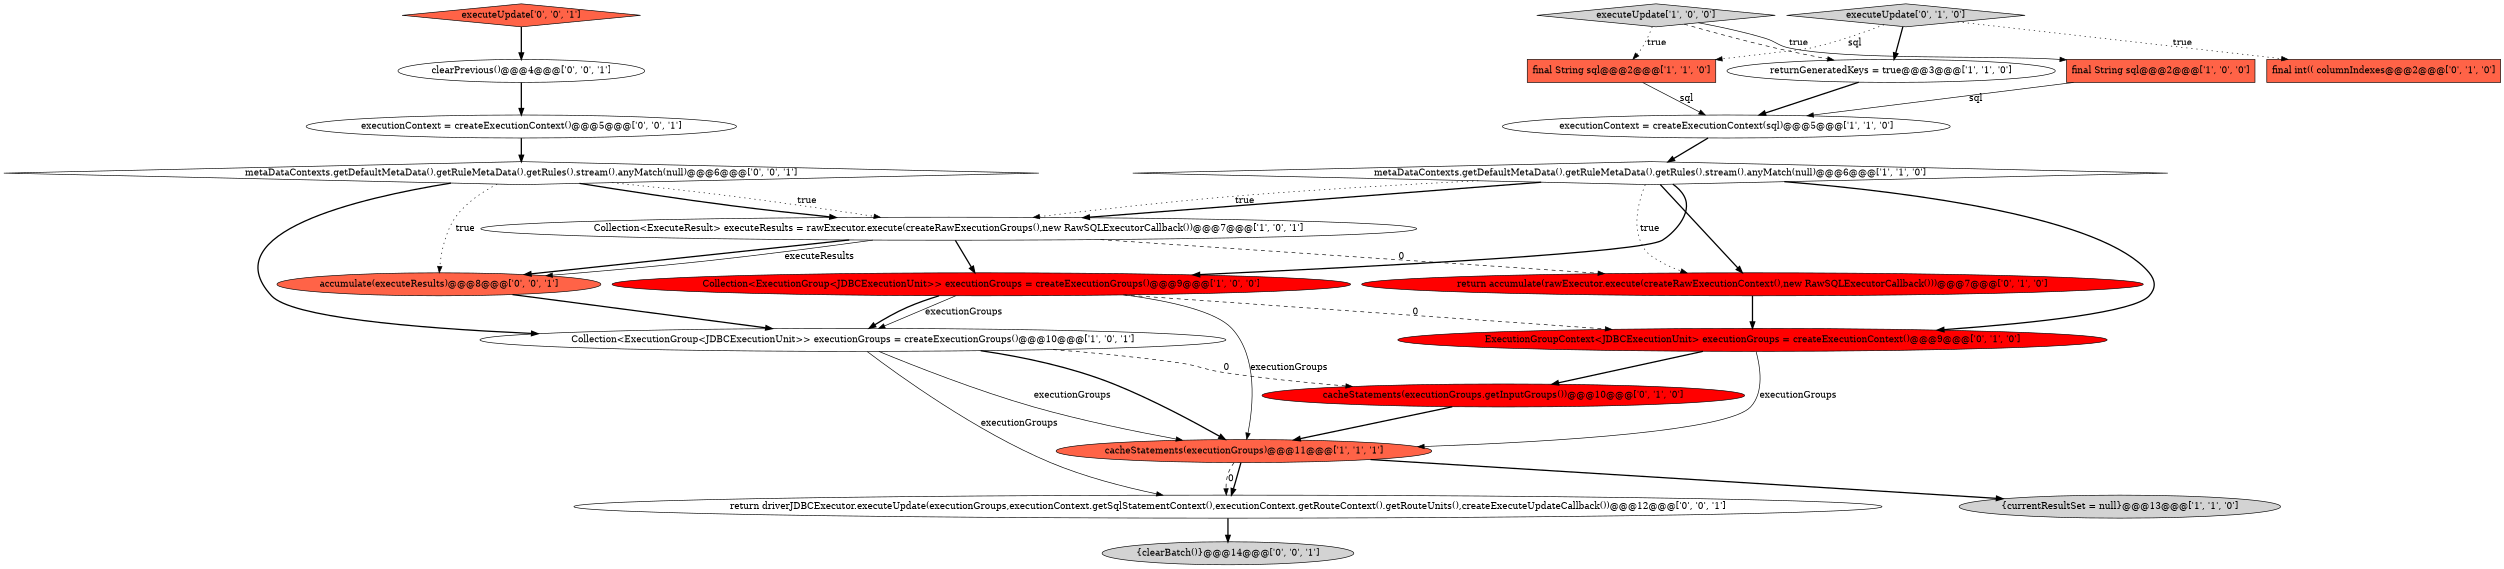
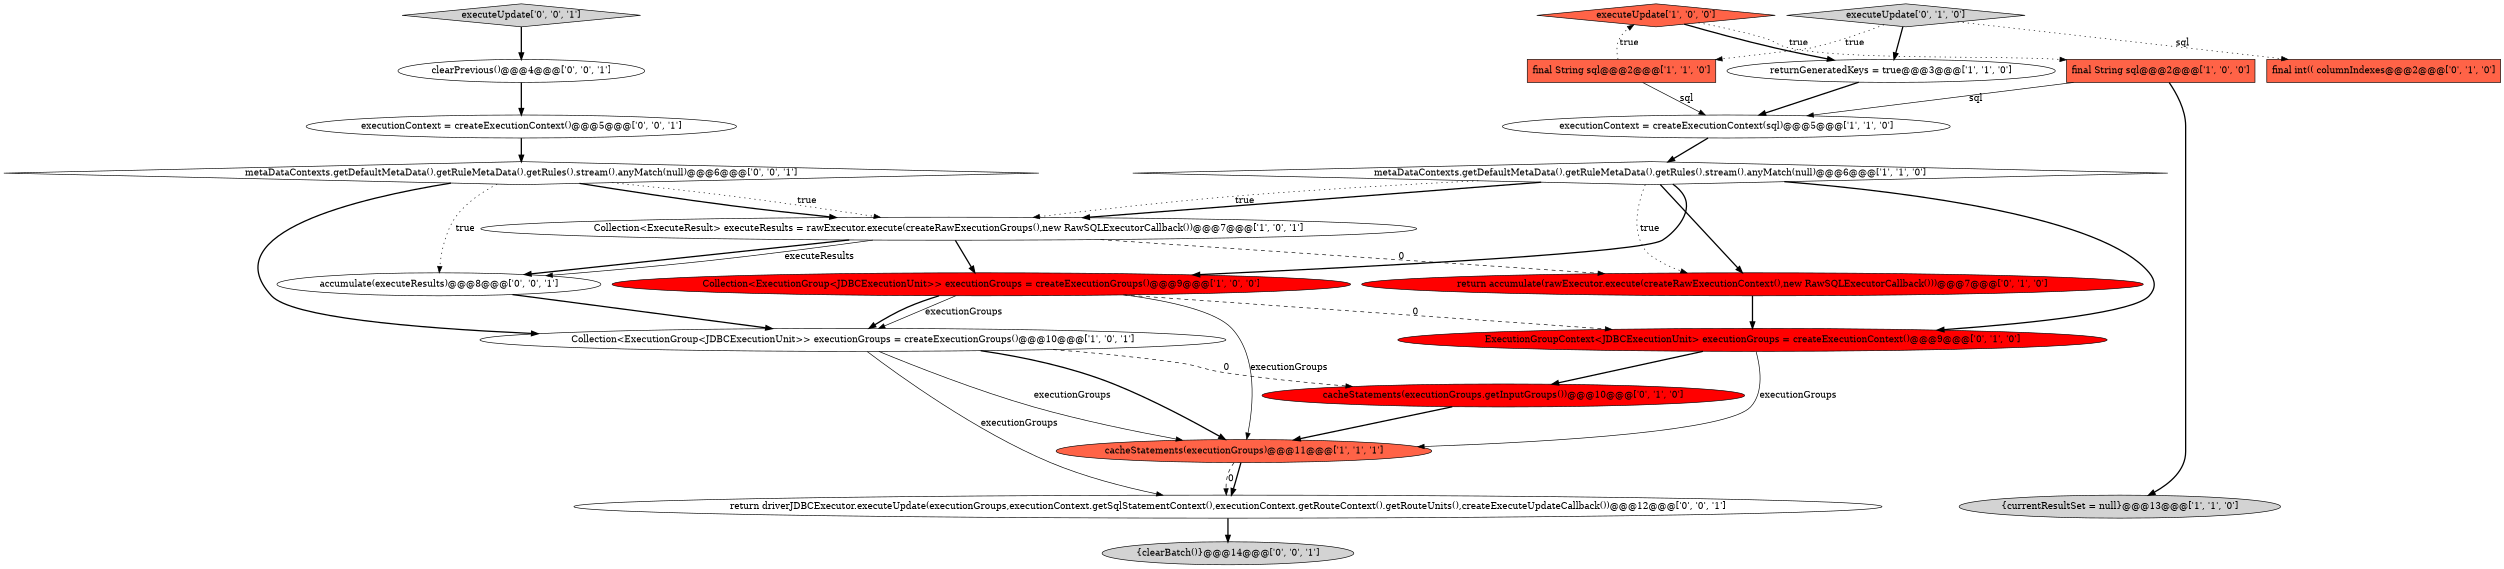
  digraph {
    node [fillcolor=white shape=ellipse style=filled]
    edge [style=bold]
    n1 [label="returnGeneratedKeys = true@@@3@@@['1', '1', '0']"]
    n2 [label="executionContext = createExecutionContext(sql)@@@5@@@['1', '1', '0']"]
    n3 [label="metaDataContexts.getDefaultMetaData().getRuleMetaData().getRules().stream().anyMatch(null)@@@6@@@['1', '1', '0']" shape=diamond]
-   n4 [fillcolor=tomato label="executeUpdate['0', '0', '1']" shape=diamond]
+   n4 [fillcolor=lightgray label="executeUpdate['0', '0', '1']" shape=diamond]
    n5 [label="clearPrevious()@@@4@@@['0', '0', '1']"]
    n6 [label="executionContext = createExecutionContext()@@@5@@@['0', '0', '1']"]
    n7 [label="Collection<ExecuteResult> executeResults = rawExecutor.execute(createRawExecutionGroups(),new RawSQLExecutorCallback())@@@7@@@['1', '0', '1']"]
    n8 [fillcolor=red label="return accumulate(rawExecutor.execute(createRawExecutionContext(),new RawSQLExecutorCallback()))@@@7@@@['0', '1', '0']"]
    n9 [fillcolor=red label="Collection<ExecutionGroup<JDBCExecutionUnit>> executionGroups = createExecutionGroups()@@@9@@@['1', '0', '0']"]
-   n10 [fillcolor=tomato label="accumulate(executeResults)@@@8@@@['0', '0', '1']"]
+   n10 [label="accumulate(executeResults)@@@8@@@['0', '0', '1']"]
    n11 [fillcolor=red label="ExecutionGroupContext<JDBCExecutionUnit> executionGroups = createExecutionContext()@@@9@@@['0', '1', '0']"]
    n12 [fillcolor=tomato label="cacheStatements(executionGroups)@@@11@@@['1', '1', '1']"]
    n13 [label="Collection<ExecutionGroup<JDBCExecutionUnit>> executionGroups = createExecutionGroups()@@@10@@@['1', '0', '1']"]
    n14 [fillcolor=lightgray label="{currentResultSet = null}@@@13@@@['1', '1', '0']"]
    n15 [label="metaDataContexts.getDefaultMetaData().getRuleMetaData().getRules().stream().anyMatch(null)@@@6@@@['0', '0', '1']" shape=diamond]
    n16 [fillcolor=tomato label="final String sql@@@2@@@['1', '0', '0']" shape=box]
-   n17 [fillcolor=lightgray label="executeUpdate['1', '0', '0']" shape=diamond]
+   n17 [fillcolor=tomato label="executeUpdate['1', '0', '0']" shape=diamond]
    n18 [fillcolor=tomato label="final String sql@@@2@@@['1', '1', '0']" shape=box]
    n19 [fillcolor=lightgray label="{clearBatch()}@@@14@@@['0', '0', '1']"]
    n20 [label="return driverJDBCExecutor.executeUpdate(executionGroups,executionContext.getSqlStatementContext(),executionContext.getRouteContext().getRouteUnits(),createExecuteUpdateCallback())@@@12@@@['0', '0', '1']"]
    n21 [fillcolor=red label="cacheStatements(executionGroups.getInputGroups())@@@10@@@['0', '1', '0']"]
    n22 [fillcolor=lightgray label="executeUpdate['0', '1', '0']" shape=diamond]
    n23 [fillcolor=tomato label="final int(( columnIndexes@@@2@@@['0', '1', '0']" shape=box]
    n1 -> n2
    n2 -> n3
    n3 -> n7
    n3 -> n7 [label=true style=dotted]
    n3 -> n8 [label=true style=dotted]
    n3 -> n8
    n3 -> n9
    n3 -> n11
    n4 -> n5
    n5 -> n6
    n6 -> n15
    n7 -> n8 [label=0 style=dashed]
    n7 -> n9
    n7 -> n10
    n7 -> n10 [label=executeResults style=solid]
    n8 -> n11
    n9 -> n11 [label=0 style=dashed]
    n9 -> n12 [label=executionGroups style=solid]
    n9 -> n13 [label=executionGroups style=solid]
    n9 -> n13
    n10 -> n13
    n11 -> n12 [label=executionGroups style=solid]
    n11 -> n21
-   n12 -> n14
+   n16 -> n14
    n12 -> n20
    n12 -> n20 [label=0 style=dashed]
    n13 -> n12
    n13 -> n12 [label=executionGroups style=solid]
    n13 -> n20 [label=executionGroups style=solid]
    n13 -> n21 [label=0 style=dashed]
    n15 -> n7 [label=true style=dotted]
    n15 -> n7
    n15 -> n10 [label=true style=dotted]
    n15 -> n13
    n16 -> n2 [label=sql style=solid]
-   n17 -> n1 [style=dashed]
-   n17 -> n16 [label=true style=solid]
-   n17 -> n18 [label=true style=dotted]
+   n17 -> n1
+   n17 -> n16 [label=true style=dotted]
+   n18 -> n17 [label=true style=dotted]
    n18 -> n2 [label=sql style=solid]
    n20 -> n19
    n21 -> n12
    n22 -> n1
-   n22 -> n18 [label=sql style=dotted]
-   n22 -> n23 [label=true style=dotted]
+   n22 -> n18 [label=true style=dotted]
+   n22 -> n23 [label=sql style=dotted]
  }
